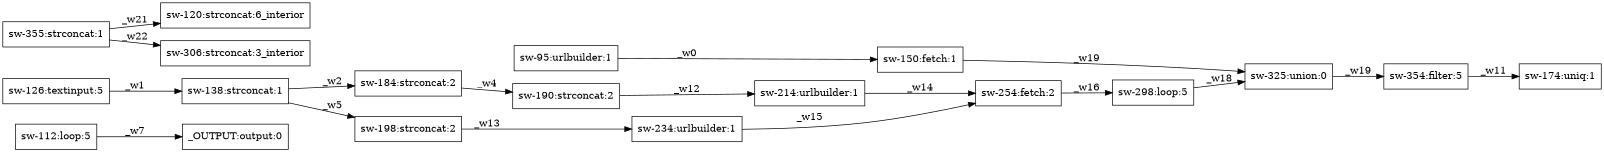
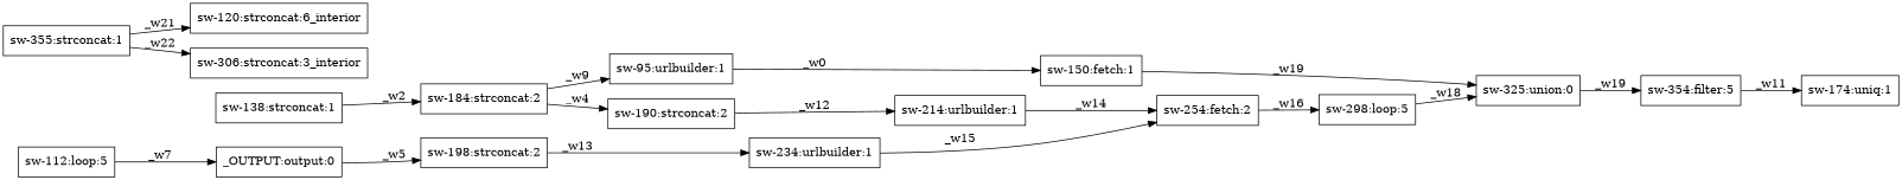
  digraph {
    rankdir=LR
    node [shape=box]
-   n1 [label="sw-126:textinput:5"]
    n2 [label="sw-138:strconcat:1"]
    n3 [label="sw-184:strconcat:2"]
    n4 [label="sw-198:strconcat:2"]
    n5 [label="_OUTPUT:output:0"]
    n6 [label="sw-190:strconcat:2"]
    n7 [label="sw-214:urlbuilder:1"]
    n8 [label="sw-254:fetch:2"]
    n9 [label="sw-298:loop:5"]
    n10 [label="sw-325:union:0"]
    n11 [label="sw-354:filter:5"]
    n12 [label="sw-174:uniq:1"]
    n13 [label="sw-112:loop:5"]
    n14 [label="sw-234:urlbuilder:1"]
    n15 [label="sw-95:urlbuilder:1"]
    n16 [label="sw-150:fetch:1"]
    n17 [label="sw-355:strconcat:1"]
    n18 [label="sw-120:strconcat:6_interior"]
    n19 [label="sw-306:strconcat:3_interior"]
-   n1 -> n2 [label=_w1]
    n2 -> n3 [label=_w2]
-   n2 -> n4 [label=_w5]
+   n5 -> n4 [label=_w5]
    n3 -> n6 [label=_w4]
+   n3 -> n15 [label=_w9]
    n4 -> n14 [label=_w13]
    n6 -> n7 [label=_w12]
    n7 -> n8 [label=_w14]
    n8 -> n9 [label=_w16]
    n9 -> n10 [label=_w18]
    n10 -> n11 [label=_w19]
    n11 -> n12 [label=_w11]
    n13 -> n5 [label=_w7]
    n14 -> n8 [label=_w15]
    n15 -> n16 [label=_w0]
    n16 -> n10 [label=_w19]
    n17 -> n18 [label=_w21]
    n17 -> n19 [label=_w22]
  }
